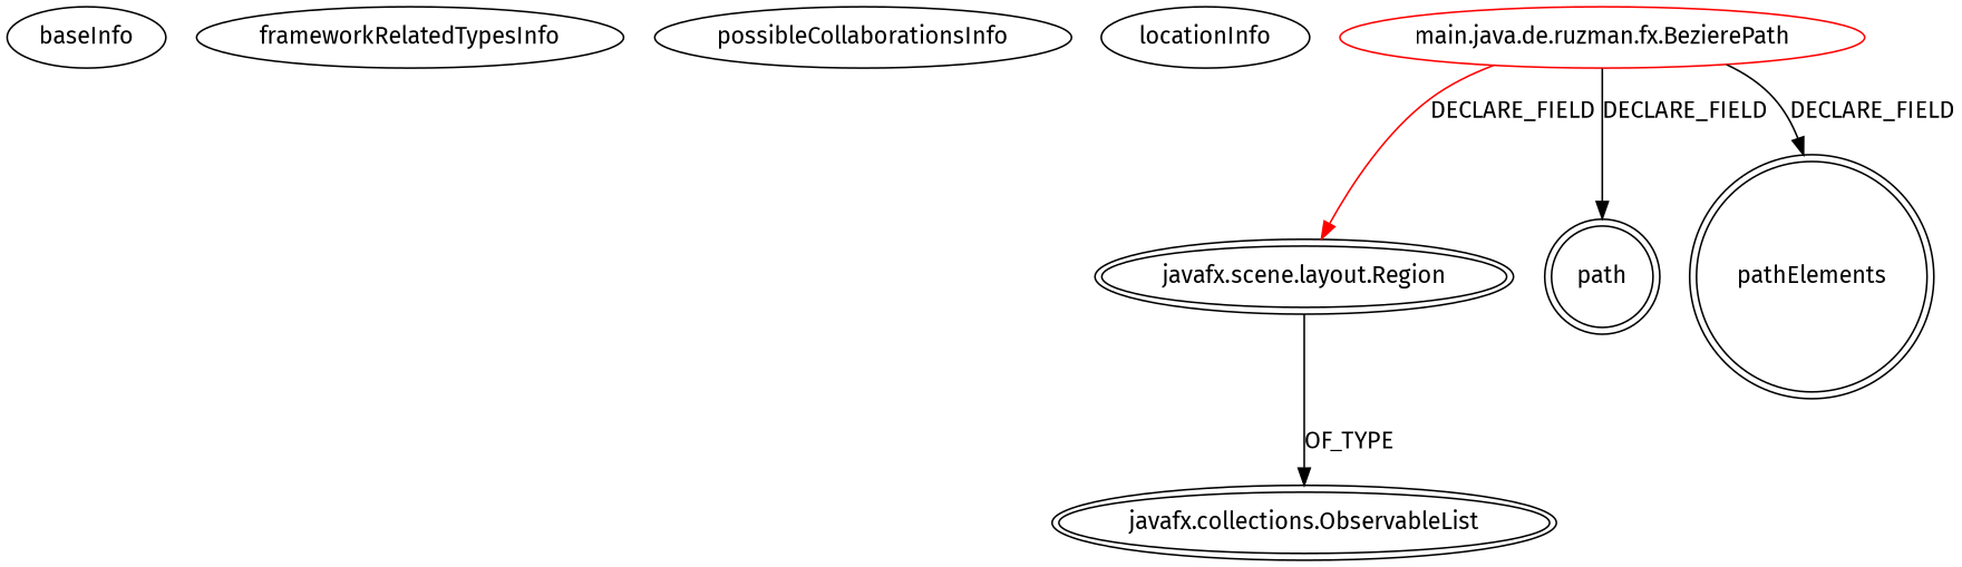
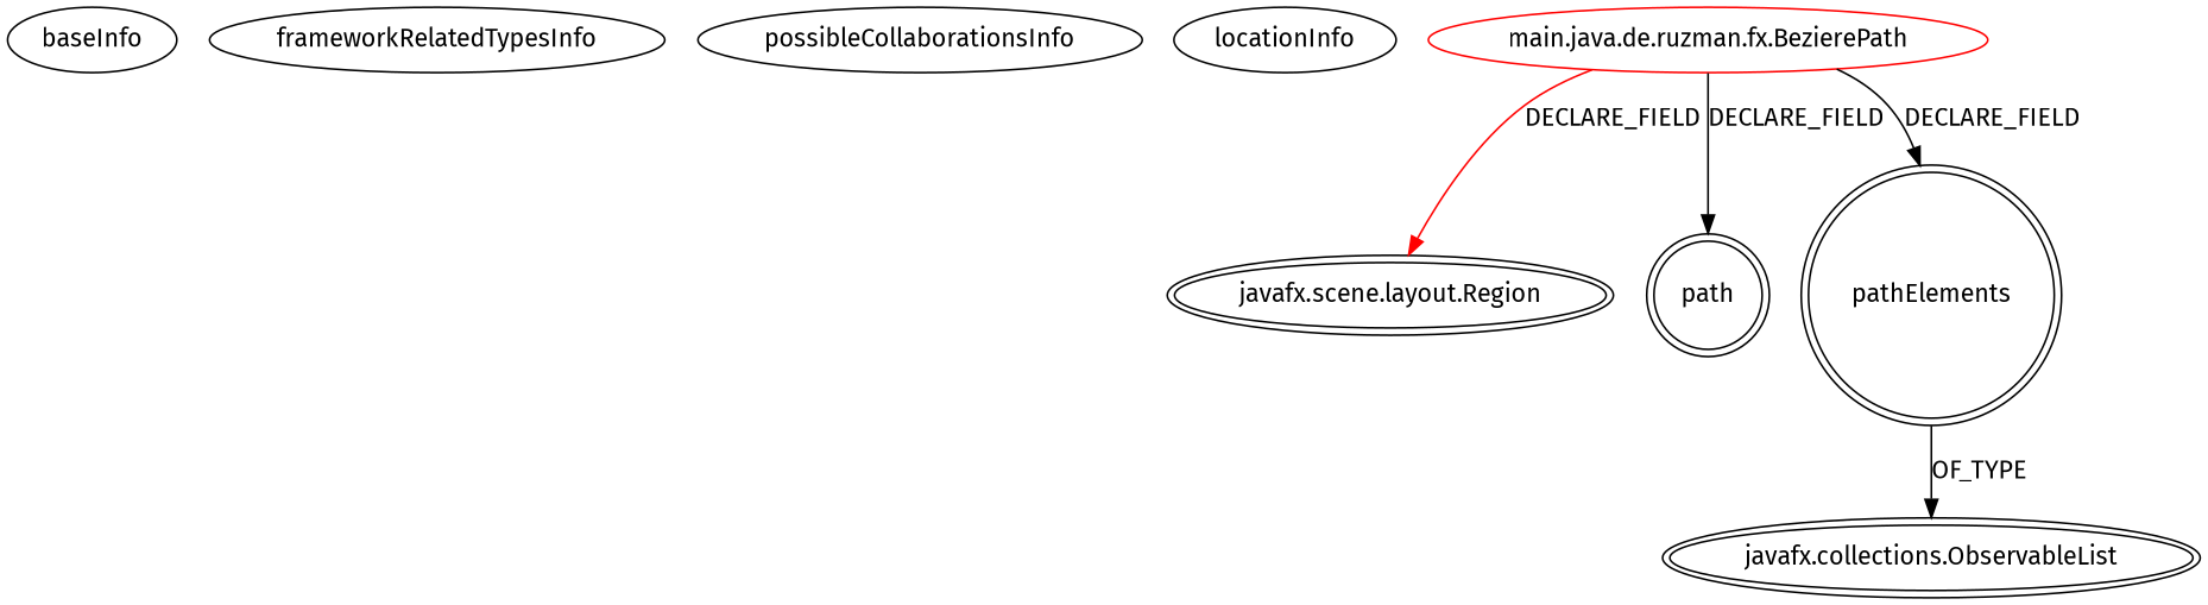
  digraph {
    fontname="Fira Sans"
    node [fontname="Fira Sans"]
    edge [fontname="Fira Sans"]
    baseInfo [category=extension_graph graphId=1152 isAnonymous=false possibleRelation=false]
    frameworkRelatedTypesInfo [0="javafx.scene.layout.Region"]
    possibleCollaborationsInfo
    locationInfo [contextSignature=BezierePath filePath="/RuZman-LeapFX/LeapFX-master/leapfx/src/main/java/de/ruzman/fx/BezierePath.java" graphId=1152 projectName="RuZman-LeapFX"]
    n5 [color=red isFrameworkType=false label="main.java.de.ruzman.fx.BezierePath" vertexType=ROOT_CLIENT_CLASS_DECLARATION]
    n6 [isFrameworkType=true label="javafx.scene.layout.Region" peripheries=2 vertexType=FRAMEWORK_CLASS_TYPE]
    n7 [isFrameworkType=true label=path peripheries=2 shape=circle vertexType=FIELD_DECLARATION]
    n8 [isFrameworkType=true label=pathElements peripheries=2 shape=circle vertexType=FIELD_DECLARATION]
    n9 [isFrameworkType=true label="javafx.collections.ObservableList" peripheries=2 vertexType=FRAMEWORK_INTERFACE_TYPE]
    n5 -> n6 [color=red label=DECLARE_FIELD]
    n5 -> n7 [label=DECLARE_FIELD]
    n5 -> n8 [label=DECLARE_FIELD]
-   n6 -> n9 [label=OF_TYPE]
+   n8 -> n9 [label=OF_TYPE]
  }
